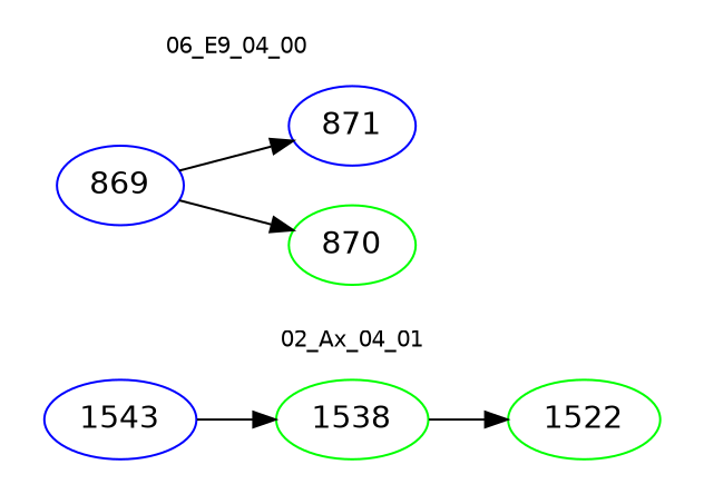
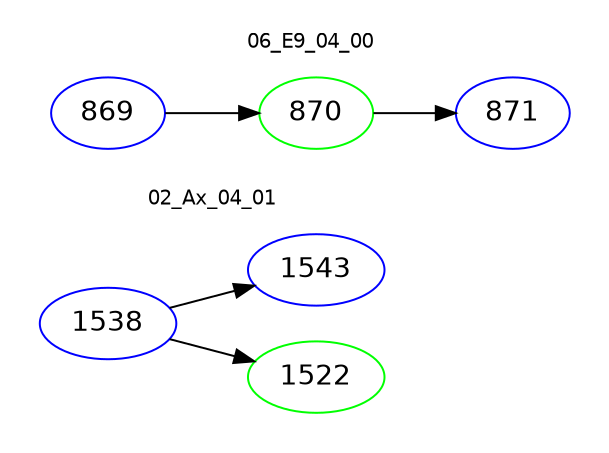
  digraph {
    fontname="DejaVu Sans"
    rankdir=LR
    node [color=blue fontname="DejaVu Sans"]
    edge [color=black fontname="DejaVu Sans"]
-   n1 [color=green label=1538]
+   n1 [label=1538]
    n2 [color=green label=1522]
    n3 [label=1543]
    n4 [label=869]
    n5 [color=green label=870]
    n6 [label=871]
    subgraph cluster_1 {
      color=white
      fontsize=10
      label="02_Ax_04_01"
      n1
      n2
      n3
    }
    subgraph cluster_2 {
      color=white
      fontsize=10
      label="06_E9_04_00"
      n4
      n5
      n6
    }
    n1 -> n2
-   n3 -> n1
+   n1 -> n3
    n4 -> n5
-   n4 -> n6
+   n5 -> n6
  }
